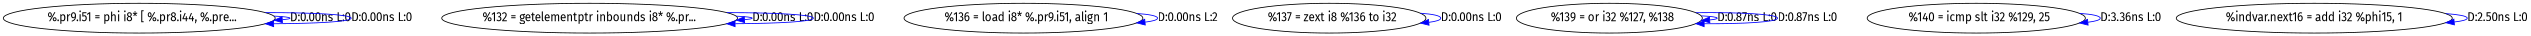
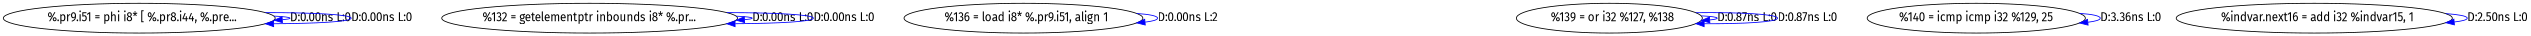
  digraph {
    fontname="Fira Sans"
    node [fontname="Fira Sans"]
    edge [color=blue fontname="Fira Sans"]
    n1 [label="  %.pr9.i51 = phi i8* [ %.pr8.i44, %.pre..."]
    n2 [label="%132 = getelementptr inbounds i8* %.pr..."]
    n3 [label="  %136 = load i8* %.pr9.i51, align 1"]
-   n4 [label="  %137 = zext i8 %136 to i32"]
    n5 [label="  %139 = or i32 %127, %138"]
-   n6 [label="  %140 = icmp slt i32 %129, 25"]
-   n7 [label="%indvar.next16 = add i32 %phi15, 1"]
+   n6 [label="%140 = icmp icmp i32 %129, 25"]
+   n7 [label="  %indvar.next16 = add i32 %indvar15, 1"]
    n1 -> n1 [label="D:0.00ns L:0"]
    n1 -> n1 [label="D:0.00ns L:0"]
    n2 -> n2 [label="D:0.00ns L:0"]
    n2 -> n2 [label="D:0.00ns L:0"]
    n3 -> n3 [label="D:0.00ns L:2"]
-   n4 -> n4 [label="D:0.00ns L:0"]
    n5 -> n5 [label="D:0.87ns L:0"]
    n5 -> n5 [label="D:0.87ns L:0"]
    n6 -> n6 [label="D:3.36ns L:0"]
    n7 -> n7 [label="D:2.50ns L:0"]
  }
